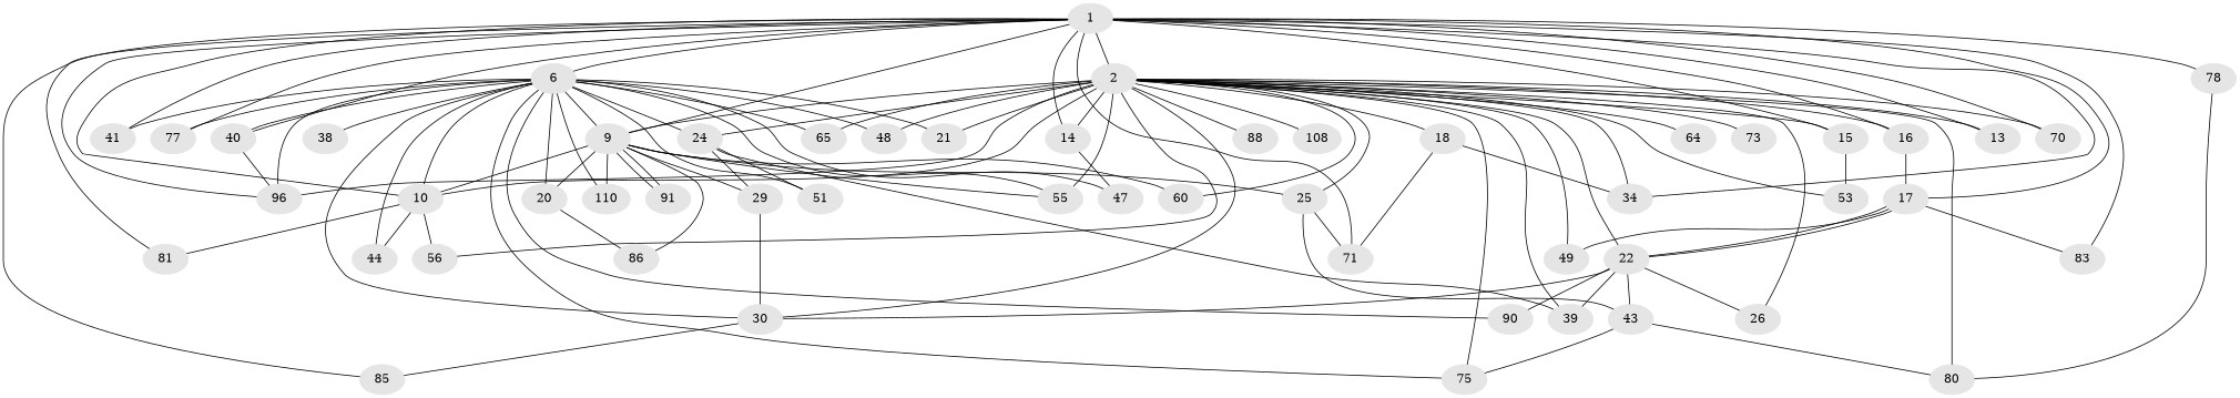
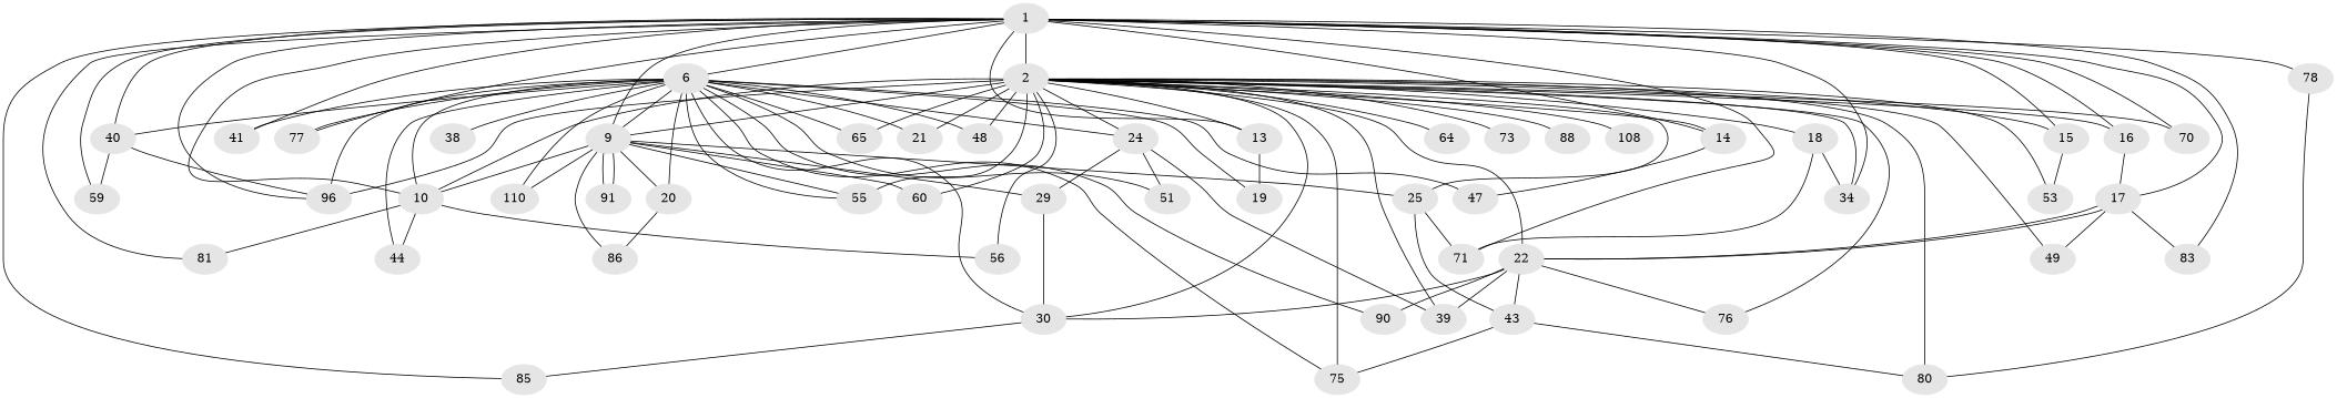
  graph {
    node [color=gray90 style=filled]
    1 [super="+8"]
    2 [super="+23+5+62+63+45+37+11+3+44"]
    6 [super="+7"]
    9 [super="+32+31"]
    10 [super="+105"]
    13
    14 [super="+33"]
    15
    16
    17
    40 [super="+69"]
    41 [super="+92"]
    n13 [label=96 super="+95"]
+   59
    70
    71 [super="+89"]
    77
    78
    81
    83
    85
    34 [super="+106"]
    18
    21
    22 [super="+35+52"]
    24
    25
    30 [super="+58+57"]
    39 [super="+72+74"]
    48
    49
    53
    56
    60
    64
    65
    73
    75 [super="+82"]
-   76 [label=26]
+   76
    80
    88
    108
    55
+   19
    20
    38
    47
    51
    n49 [label=44]
    90
    110
    29 [super="+61"]
    86
    91
    43 [super="+101"]
    1 -- 2 [weight=11]
    1 -- 6 [weight=4]
    1 -- 9 [weight=3]
    1 -- 10 [weight=3]
    1 -- 13
    1 -- 14 [weight=2]
    1 -- 15
    1 -- 16
    1 -- 17
    1 -- 40
    1 -- 41
    1 -- n13
+   1 -- 59
    1 -- 70
    1 -- 71
    1 -- 77
    1 -- 78
    1 -- 81
    1 -- 83
    1 -- 85
    1 -- 34
    2 -- 9 [weight=6]
    2 -- 10 [weight=4]
    2 -- 13
    2 -- 14 [weight=2]
    2 -- 15
    2 -- 16
    2 -- n13 [weight=2]
    2 -- 70
    2 -- 34
    2 -- 18
    2 -- 21
    2 -- 22 [weight=3]
    2 -- 24
    2 -- 25
    2 -- 30
    2 -- 39 [weight=2]
    2 -- 48
    2 -- 49
    2 -- 53
    2 -- 56
    2 -- 60
    2 -- 64
    2 -- 65
    2 -- 73 [weight=2]
    2 -- 75
    2 -- 76
    2 -- 80
    2 -- 88 [weight=2]
    2 -- 108
    2 -- 55 [weight=16]
    6 -- 9 [weight=2]
    6 -- 10 [weight=2]
    6 -- 40
    6 -- 41 [weight=2]
    6 -- n13
    6 -- 77
    6 -- 21
    6 -- 24
    6 -- 30
    6 -- 48
    6 -- 65
    6 -- 75
    6 -- 55
+   6 -- 19
    6 -- 20 [weight=2]
    6 -- 38
    6 -- 47
    6 -- 51
    6 -- n49
    6 -- 90
    6 -- 110
    9 -- 10
    9 -- 25
    9 -- 60
    9 -- 55
    9 -- 20
    9 -- 110
    9 -- 29
    9 -- 86
    9 -- 91
    9 -- 91
    10 -- 81
    10 -- 56
    10 -- n49
+   13 -- 19
    14 -- 47
    15 -- 53
    16 -- 17
    17 -- 83
    17 -- 22
    17 -- 22
    17 -- 49
    40 -- n13
+   40 -- 59
    78 -- 80
    18 -- 71
    18 -- 34 [weight=2]
    22 -- 30
    22 -- 39
    22 -- 76
    22 -- 90
    22 -- 43
    24 -- 39
    24 -- 51
    24 -- 29
    25 -- 71
    25 -- 43
    30 -- 85
    20 -- 86
    29 -- 30
    43 -- 75
    43 -- 80
  }
